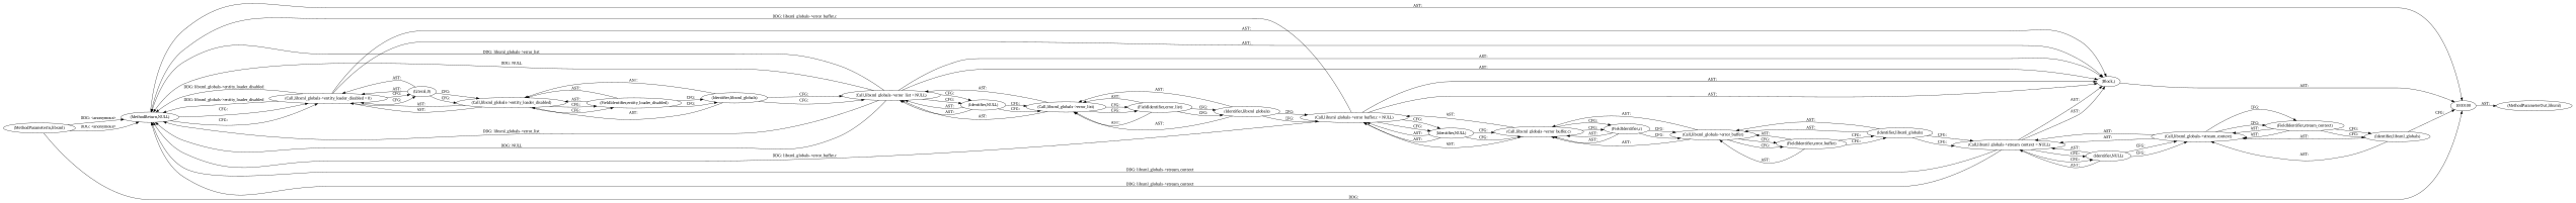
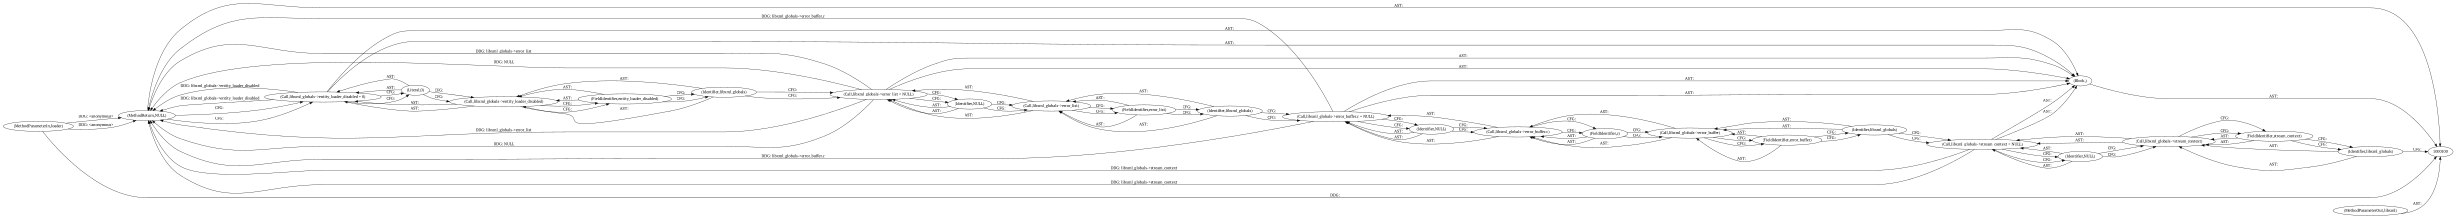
  digraph {
    fontname="PT Serif"
    rankdir=LR
    node [fontname="PT Serif"]
    edge [fontname="PT Serif"]
-   n1 [label="(MethodParameterIn,libxml)"]
+   n1 [label="(MethodParameterIn,loader)"]
    n2 [label="(MethodReturn,NULL)"]
    1000100
    n4 [label="(Call,libxml_globals->entity_loader_disabled = 0)"]
    n5 [label="(MethodParameterOut,libxml)"]
    n6 [label="(Block,)"]
    n7 [label="(Literal,0)"]
    n8 [label="(FieldIdentifier,stream_context)"]
    n9 [label="(Call,libxml_globals->stream_context)"]
    n10 [label="(Identifier,libxml_globals)"]
    n11 [label="(Call,libxml_globals->stream_context = NULL)"]
    n12 [label="(Identifier,NULL)"]
    n13 [label="(FieldIdentifier,error_buffer)"]
    n14 [label="(Call,libxml_globals->error_buffer)"]
    n15 [label="(Identifier,libxml_globals)"]
    n16 [label="(Call,libxml_globals->error_buffer.c)"]
    n17 [label="(FieldIdentifier,c)"]
    n18 [label="(Call,libxml_globals->error_buffer.c = NULL)"]
    n19 [label="(Identifier,NULL)"]
    n20 [label="(FieldIdentifier,error_list)"]
    n21 [label="(Call,libxml_globals->error_list)"]
    n22 [label="(Identifier,libxml_globals)"]
    n23 [label="(Call,libxml_globals->error_list = NULL)"]
    n24 [label="(Identifier,NULL)"]
    n25 [label="(FieldIdentifier,entity_loader_disabled)"]
    n26 [label="(Call,libxml_globals->entity_loader_disabled)"]
    n27 [label="(Identifier,libxml_globals)"]
    n1 -> n2 [label="DDG: <anonymous>"]
    n1 -> n2 [label="DDG: <anonymous>"]
    n1 -> 1000100 [label="DDG: "]
    n2 -> 1000100 [label="AST: "]
    n2 -> n4 [label="CFG: "]
    n2 -> n4 [label="CFG: "]
    n4 -> n2 [label="DDG: libxml_globals->entity_loader_disabled"]
    n4 -> n2 [label="DDG: libxml_globals->entity_loader_disabled"]
    n4 -> n6 [label="AST: "]
    n4 -> n6 [label="AST: "]
    n4 -> n7 [label="CFG: "]
    n4 -> n7 [label="CFG: "]
-   1000100 -> n5 [label="AST: "]
+   n5 -> 1000100 [label="AST: "]
    n6 -> 1000100 [label="AST: "]
    n7 -> n4 [label="AST: "]
    n7 -> n4 [label="AST: "]
    n7 -> n26 [label="CFG: "]
    n7 -> n26 [label="CFG: "]
    n8 -> n9 [label="AST: "]
    n8 -> n9 [label="AST: "]
    n8 -> n10 [label="CFG: "]
    n8 -> n10 [label="CFG: "]
    n9 -> n8 [label="CFG: "]
    n9 -> n8 [label="CFG: "]
    n9 -> n11 [label="AST: "]
    n9 -> n11 [label="AST: "]
    n10 -> 1000100 [label="CFG: "]
    n10 -> n9 [label="AST: "]
    n10 -> n9 [label="AST: "]
    n11 -> n2 [label="DDG: libxml_globals->stream_context"]
    n11 -> n2 [label="DDG: libxml_globals->stream_context"]
    n11 -> n6 [label="AST: "]
    n11 -> n6 [label="AST: "]
    n11 -> n12 [label="CFG: "]
    n11 -> n12 [label="CFG: "]
    n12 -> n9 [label="CFG: "]
    n12 -> n9 [label="CFG: "]
    n12 -> n11 [label="AST: "]
    n12 -> n11 [label="AST: "]
    n13 -> n14 [label="AST: "]
    n13 -> n14 [label="AST: "]
    n13 -> n15 [label="CFG: "]
    n13 -> n15 [label="CFG: "]
    n14 -> n13 [label="CFG: "]
    n14 -> n13 [label="CFG: "]
    n14 -> n16 [label="AST: "]
    n14 -> n16 [label="AST: "]
    n15 -> n11 [label="CFG: "]
    n15 -> n11 [label="CFG: "]
    n15 -> n14 [label="AST: "]
    n15 -> n14 [label="AST: "]
    n16 -> n17 [label="CFG: "]
    n16 -> n17 [label="CFG: "]
    n16 -> n18 [label="AST: "]
    n16 -> n18 [label="AST: "]
    n17 -> n14 [label="CFG: "]
    n17 -> n14 [label="CFG: "]
    n17 -> n16 [label="AST: "]
    n17 -> n16 [label="AST: "]
    n18 -> n2 [label="DDG: libxml_globals->error_buffer.c"]
    n18 -> n2 [label="DDG: libxml_globals->error_buffer.c"]
    n18 -> n6 [label="AST: "]
    n18 -> n6 [label="AST: "]
    n18 -> n19 [label="CFG: "]
    n18 -> n19 [label="CFG: "]
    n19 -> n16 [label="CFG: "]
    n19 -> n16 [label="CFG: "]
    n19 -> n18 [label="AST: "]
    n19 -> n18 [label="AST: "]
    n20 -> n21 [label="AST: "]
    n20 -> n21 [label="AST: "]
    n20 -> n22 [label="CFG: "]
    n20 -> n22 [label="CFG: "]
    n21 -> n20 [label="CFG: "]
    n21 -> n20 [label="CFG: "]
    n21 -> n23 [label="AST: "]
    n21 -> n23 [label="AST: "]
    n22 -> n18 [label="CFG: "]
    n22 -> n18 [label="CFG: "]
    n22 -> n21 [label="AST: "]
    n22 -> n21 [label="AST: "]
    n23 -> n2 [label="DDG: NULL"]
    n23 -> n2 [label="DDG: libxml_globals->error_list"]
    n23 -> n2 [label="DDG: NULL"]
    n23 -> n2 [label="DDG: libxml_globals->error_list"]
    n23 -> n6 [label="AST: "]
    n23 -> n6 [label="AST: "]
    n23 -> n24 [label="CFG: "]
    n23 -> n24 [label="CFG: "]
    n24 -> n21 [label="CFG: "]
    n24 -> n21 [label="CFG: "]
    n24 -> n23 [label="AST: "]
    n24 -> n23 [label="AST: "]
    n25 -> n26 [label="AST: "]
    n25 -> n26 [label="AST: "]
    n25 -> n27 [label="CFG: "]
    n25 -> n27 [label="CFG: "]
    n26 -> n4 [label="AST: "]
    n26 -> n4 [label="AST: "]
    n26 -> n25 [label="CFG: "]
    n26 -> n25 [label="CFG: "]
    n27 -> n23 [label="CFG: "]
    n27 -> n23 [label="CFG: "]
    n27 -> n26 [label="AST: "]
    n27 -> n26 [label="AST: "]
  }
